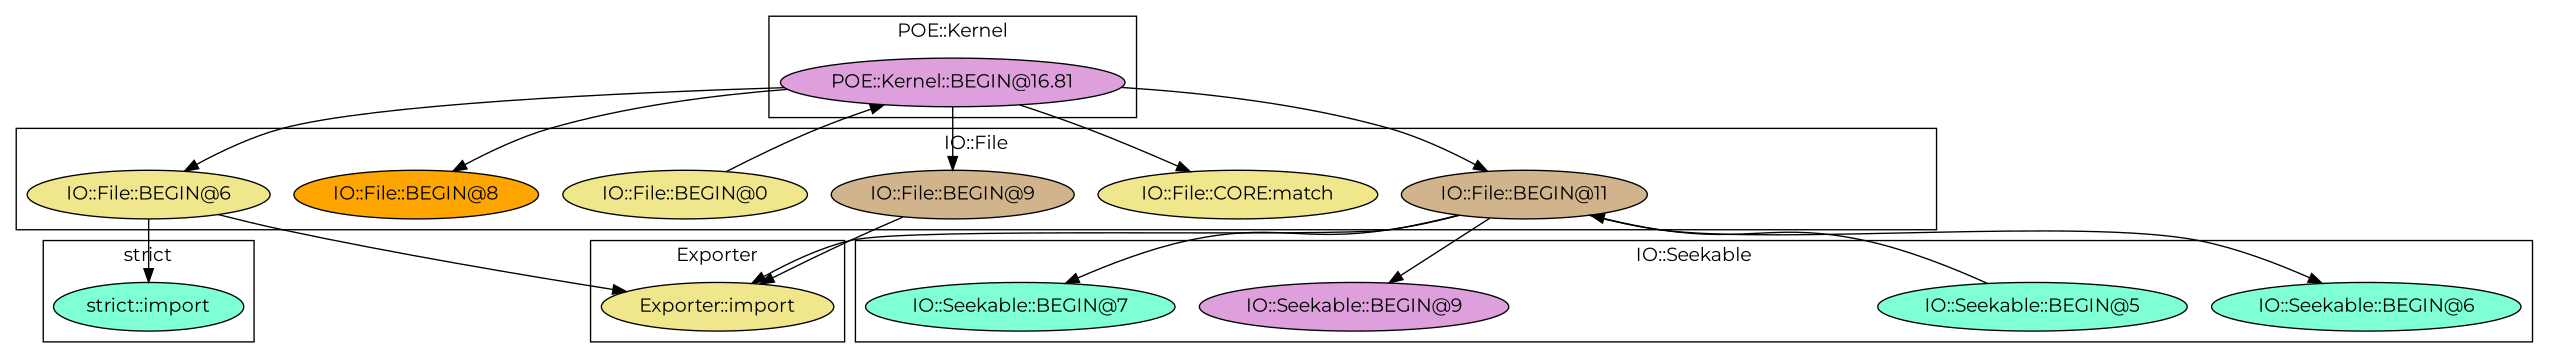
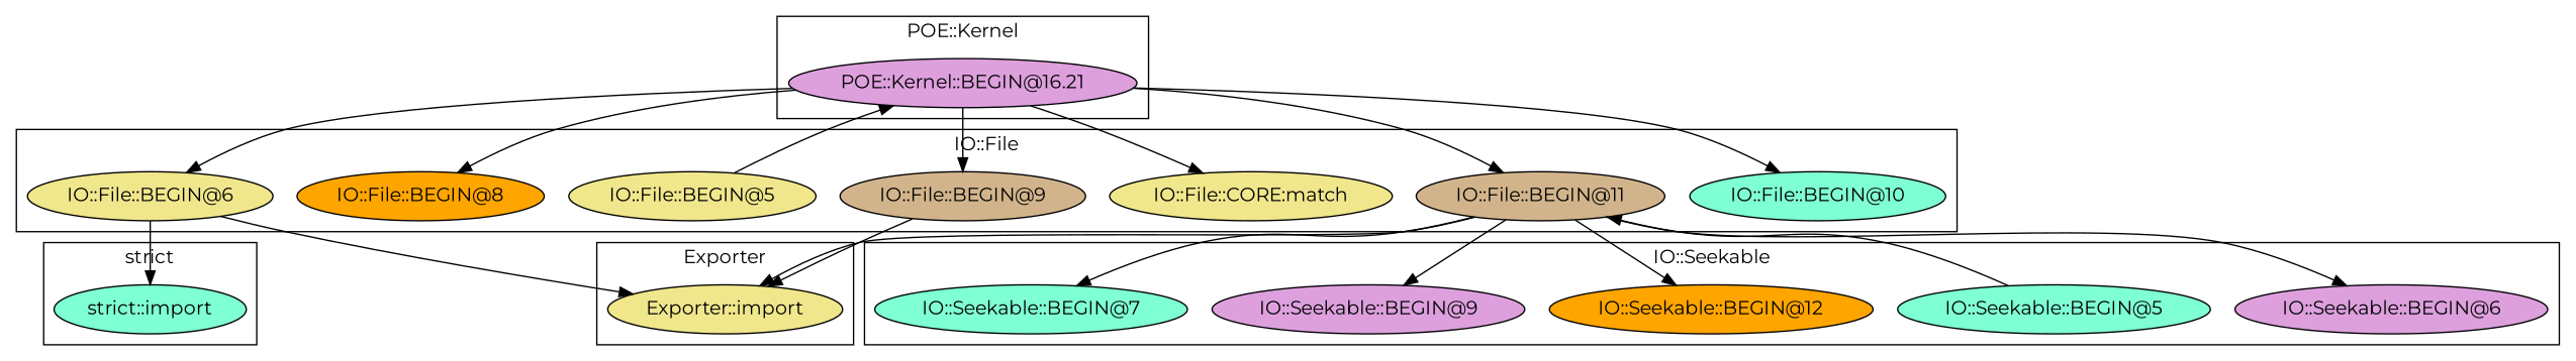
  digraph {
    fontname=Montserrat
    node [fillcolor=aquamarine fontname=Montserrat style=filled]
    edge [fontname=Montserrat]
+   "IO::File::BEGIN@10"
    "IO::File::BEGIN@6" [fillcolor=khaki]
    "IO::File::CORE:match" [fillcolor=khaki]
    "IO::File::BEGIN@9" [fillcolor=tan]
-   "IO::File::BEGIN@5" [fillcolor=khaki label="IO::File::BEGIN@0"]
+   "IO::File::BEGIN@5" [fillcolor=khaki]
    "IO::File::BEGIN@8" [fillcolor=orange]
    "IO::File::BEGIN@11" [fillcolor=tan]
-   "IO::Seekable::BEGIN@6"
+   "IO::Seekable::BEGIN@6" [fillcolor=plum]
    "IO::Seekable::BEGIN@5"
+   "IO::Seekable::BEGIN@12" [fillcolor=orange]
    "IO::Seekable::BEGIN@9" [fillcolor=plum]
    "IO::Seekable::BEGIN@7"
    "strict::import"
    "Exporter::import" [fillcolor=khaki]
-   "POE::Kernel::BEGIN@16.21" [fillcolor=plum label="POE::Kernel::BEGIN@16.81"]
+   "POE::Kernel::BEGIN@16.21" [fillcolor=plum]
    subgraph cluster_1 {
      label="IO::File"
+     "IO::File::BEGIN@10"
      "IO::File::BEGIN@6"
      "IO::File::CORE:match"
      "IO::File::BEGIN@9"
      "IO::File::BEGIN@5"
      "IO::File::BEGIN@8"
      "IO::File::BEGIN@11"
    }
    subgraph cluster_2 {
      label="IO::Seekable"
      "IO::Seekable::BEGIN@6"
      "IO::Seekable::BEGIN@5"
+     "IO::Seekable::BEGIN@12"
      "IO::Seekable::BEGIN@9"
      "IO::Seekable::BEGIN@7"
    }
    subgraph cluster_3 {
      label="strict"
      "strict::import"
    }
    subgraph cluster_4 {
      label=Exporter
      "Exporter::import"
    }
    subgraph cluster_5 {
      label="POE::Kernel"
      "POE::Kernel::BEGIN@16.21"
    }
    "IO::File::BEGIN@6" -> "strict::import"
    "IO::File::BEGIN@6" -> "Exporter::import"
    "IO::File::BEGIN@9" -> "Exporter::import"
    "IO::File::BEGIN@5" -> "POE::Kernel::BEGIN@16.21"
    "IO::File::BEGIN@11" -> "IO::Seekable::BEGIN@6"
+   "IO::File::BEGIN@11" -> "IO::Seekable::BEGIN@12"
    "IO::File::BEGIN@11" -> "IO::Seekable::BEGIN@9"
    "IO::File::BEGIN@11" -> "IO::Seekable::BEGIN@7"
    "IO::File::BEGIN@11" -> "Exporter::import"
    "IO::Seekable::BEGIN@5" -> "IO::File::BEGIN@11"
+   "POE::Kernel::BEGIN@16.21" -> "IO::File::BEGIN@10"
    "POE::Kernel::BEGIN@16.21" -> "IO::File::BEGIN@6"
    "POE::Kernel::BEGIN@16.21" -> "IO::File::CORE:match"
    "POE::Kernel::BEGIN@16.21" -> "IO::File::BEGIN@9"
    "POE::Kernel::BEGIN@16.21" -> "IO::File::BEGIN@8"
    "POE::Kernel::BEGIN@16.21" -> "IO::File::BEGIN@11"
  }
